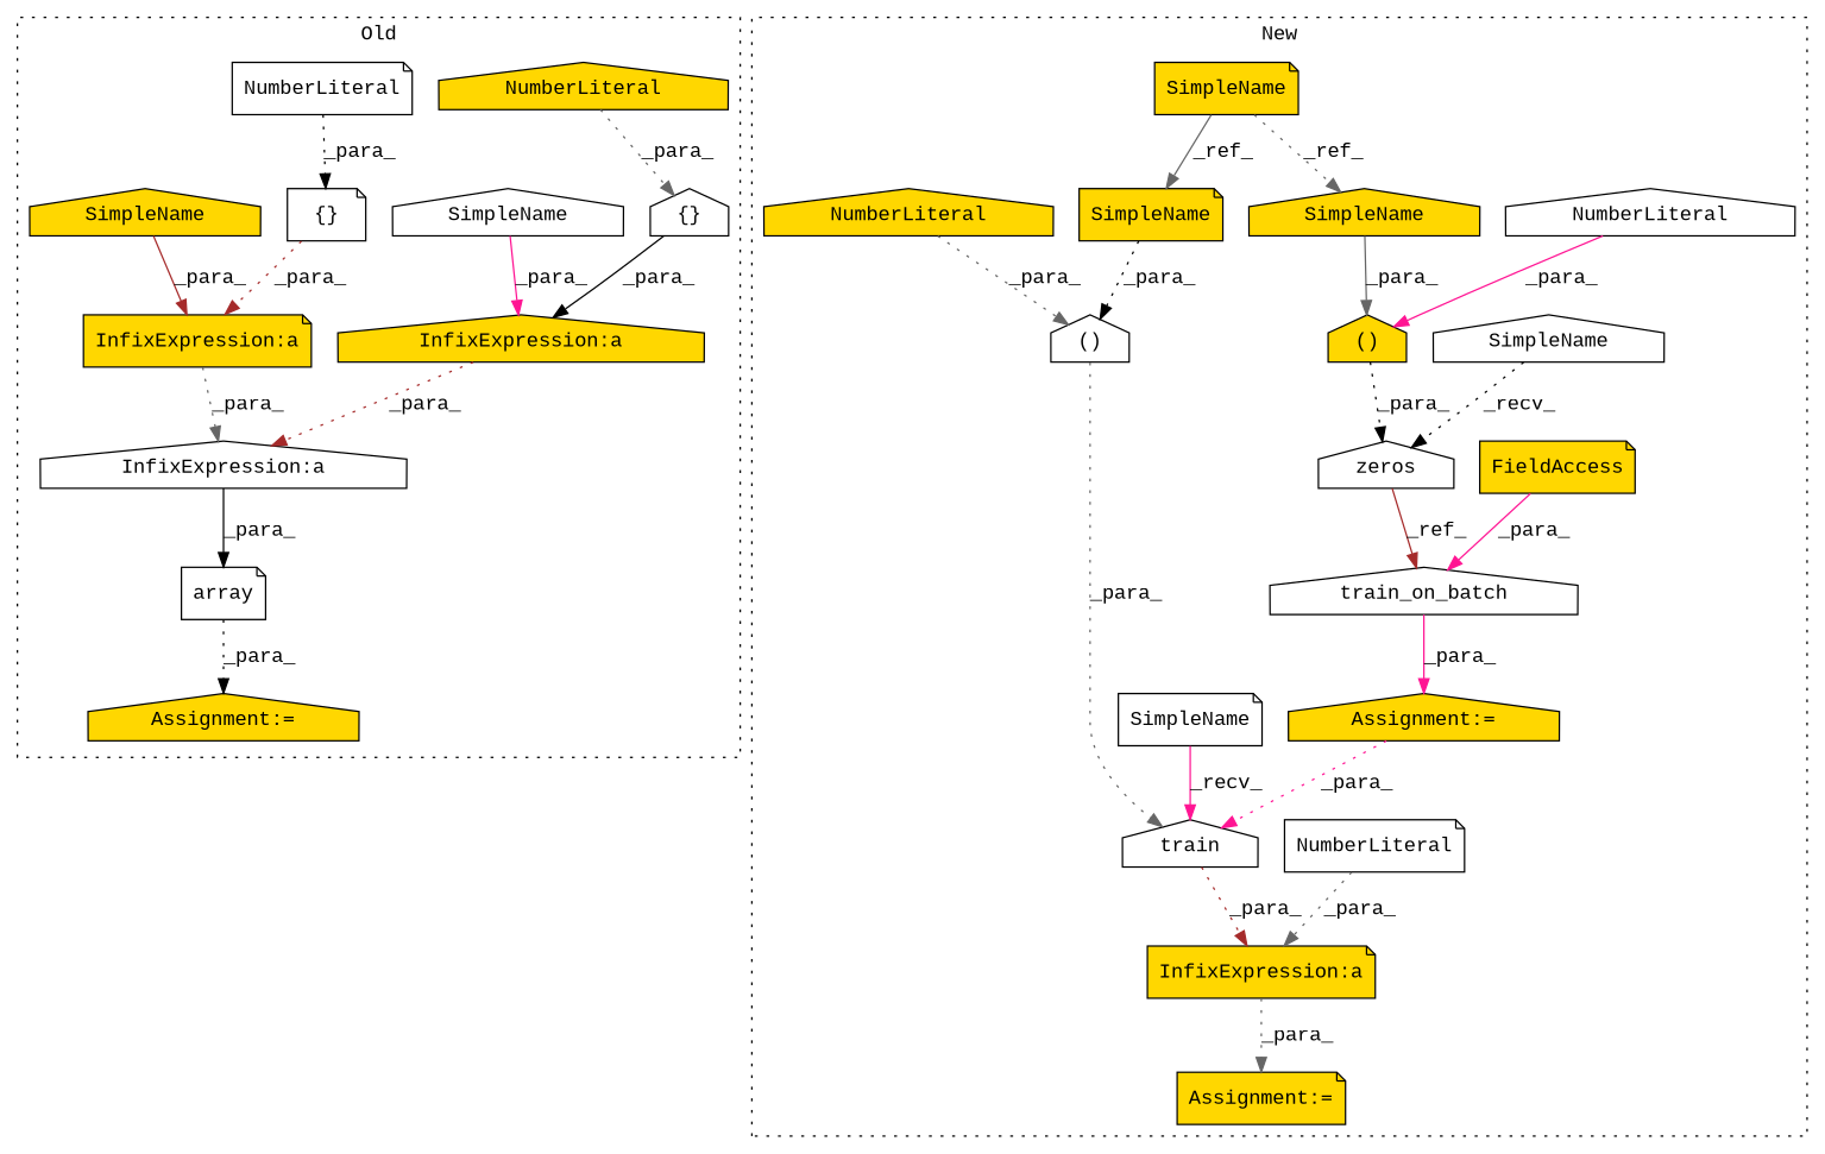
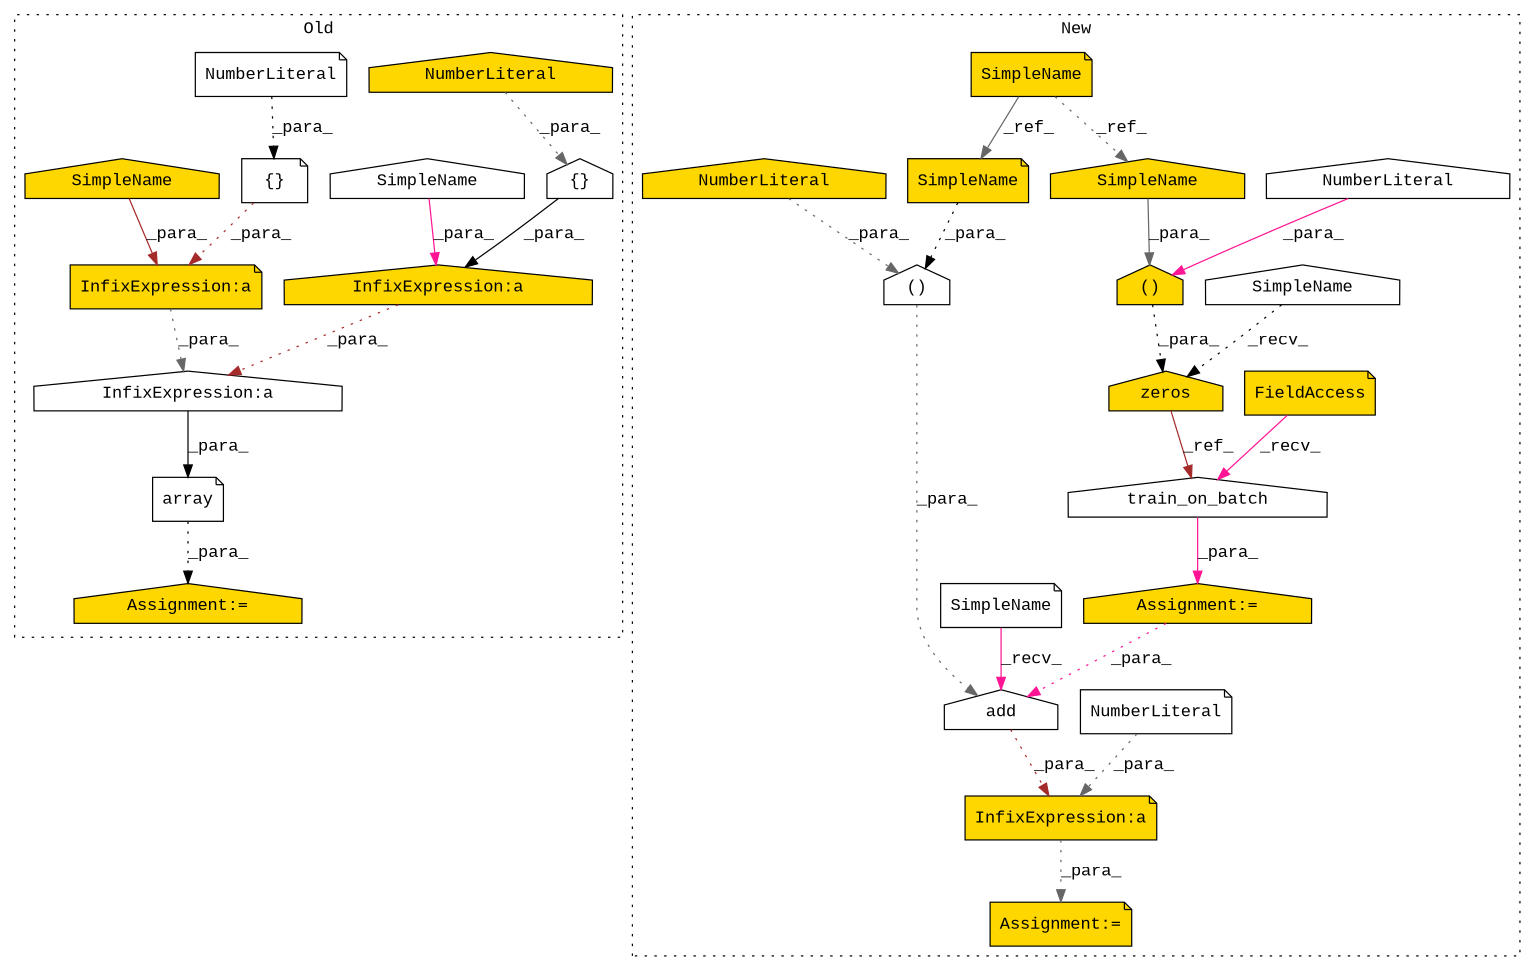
  digraph {
    fontname="Liberation Mono"
    node [a=42 fillcolor=gold fontname="Liberation Mono" l=1 s=3960 shape=house style=filled]
    edge [color=gray40 fontname="Liberation Mono" style=dotted]
    n1 [a=32 fillcolor=white l="6,1" label=array s="3710,3773" shape=note]
    n2 [a=4 fillcolor=white l="1,1" label="{}" s="3756,3758" shape=note]
    n3 [a=7 label="Assignment:=" s=3703]
    n4 [a=34 fillcolor=white label=NumberLiteral s=3757 shape=note]
    n5 [a=4 fillcolor=white l="1,1" label="{}" s="3726,3728"]
    n6 [a=34 label=NumberLiteral s=3727]
    n7 [a=27 l=3 label="InfixExpression:a" s=3729]
    n8 [a=27 fillcolor=white l=3 label="InfixExpression:a" s=3743]
    n9 [a=27 l=3 label="InfixExpression:a" s=3759 shape=note]
    n10 [fillcolor=white l=10 label=SimpleName s=3732]
    n11 [l=10 label=SimpleName s=3762]
-   n12 [a=32 fillcolor=white l="13,2" label=zeros s="3947,3984"]
+   n12 [a=32 l="13,2" label=zeros s="3947,3984"]
    n13 [a=7 label="Assignment:=" s=3897]
    n14 [a=106 l=24 label="()"]
    n15 [a=34 fillcolor=white label=NumberLiteral s=3983]
-   n16 [a=32 fillcolor=white l="4,1" label=train s="4015,4042"]
+   n16 [a=32 fillcolor=white l="4,1" label=add s="4015,4042"]
    n17 [a=106 fillcolor=white l=24 label="()" s=3851]
    n18 [a=27 l=3 label="InfixExpression:a" s=4006 shape=note]
    n19 [a=34 label=NumberLiteral s=3874]
    n20 [a=34 fillcolor=white l=3 label=NumberLiteral s=4003 shape=note]
    n21 [l=10 label=SimpleName s=3451 shape=note]
    n22 [a=7 label="Assignment:=" s=4001 shape=note]
    n23 [a=32 fillcolor=white l="15,1" label=train_on_batch s="3917,3986"]
    n24 [a=22 l=18 label=FieldAccess s=3898 shape=note]
    n25 [l=10 label=SimpleName]
    n26 [l=10 label=SimpleName s=3851 shape=note]
    n27 [fillcolor=white l=5 label=SimpleName s=4009 shape=note]
    n28 [fillcolor=white l=5 label=SimpleName s=3941]
    subgraph cluster_1 {
      label=Old
      style=dotted
      n1
      n2
      n3
      n4
      n5
      n6
      n7
      n8
      n9
      n10
      n11
    }
    subgraph cluster_2 {
      label=New
      style=dotted
      n12
      n13
      n14
      n15
      n16
      n17
      n18
      n19
      n20
      n21
      n22
      n23
      n24
      n25
      n26
      n27
      n28
    }
    n1 -> n3 [color=black label=_para_]
    n2 -> n9 [color=brown label=_para_]
    n4 -> n2 [color=black label=_para_]
    n5 -> n7 [color=black label=_para_ style=solid]
    n6 -> n5 [label=_para_]
    n7 -> n8 [color=brown label=_para_]
    n8 -> n1 [color=black label=_para_ style=solid]
    n9 -> n8 [label=_para_]
    n10 -> n7 [color=deeppink label=_para_ style=solid]
    n11 -> n9 [color=brown label=_para_ style=solid]
    n12 -> n23 [color=brown label=_ref_ style=solid]
    n13 -> n16 [color=deeppink label=_para_]
    n14 -> n12 [color=black label=_para_]
    n15 -> n14 [color=deeppink label=_para_ style=solid]
    n16 -> n18 [color=brown label=_para_]
    n17 -> n16 [label=_para_]
    n18 -> n22 [label=_para_]
    n19 -> n17 [label=_para_]
    n20 -> n18 [label=_para_]
    n21 -> n25 [label=_ref_]
    n21 -> n26 [label=_ref_ style=solid]
    n23 -> n13 [color=deeppink label=_para_ style=solid]
-   n24 -> n23 [color=deeppink label=_para_ style=solid]
+   n24 -> n23 [color=deeppink label=_recv_ style=solid]
    n25 -> n14 [label=_para_ style=solid]
    n26 -> n17 [color=black label=_para_]
    n27 -> n16 [color=deeppink label=_recv_ style=solid]
    n28 -> n12 [color=black label=_recv_]
  }
